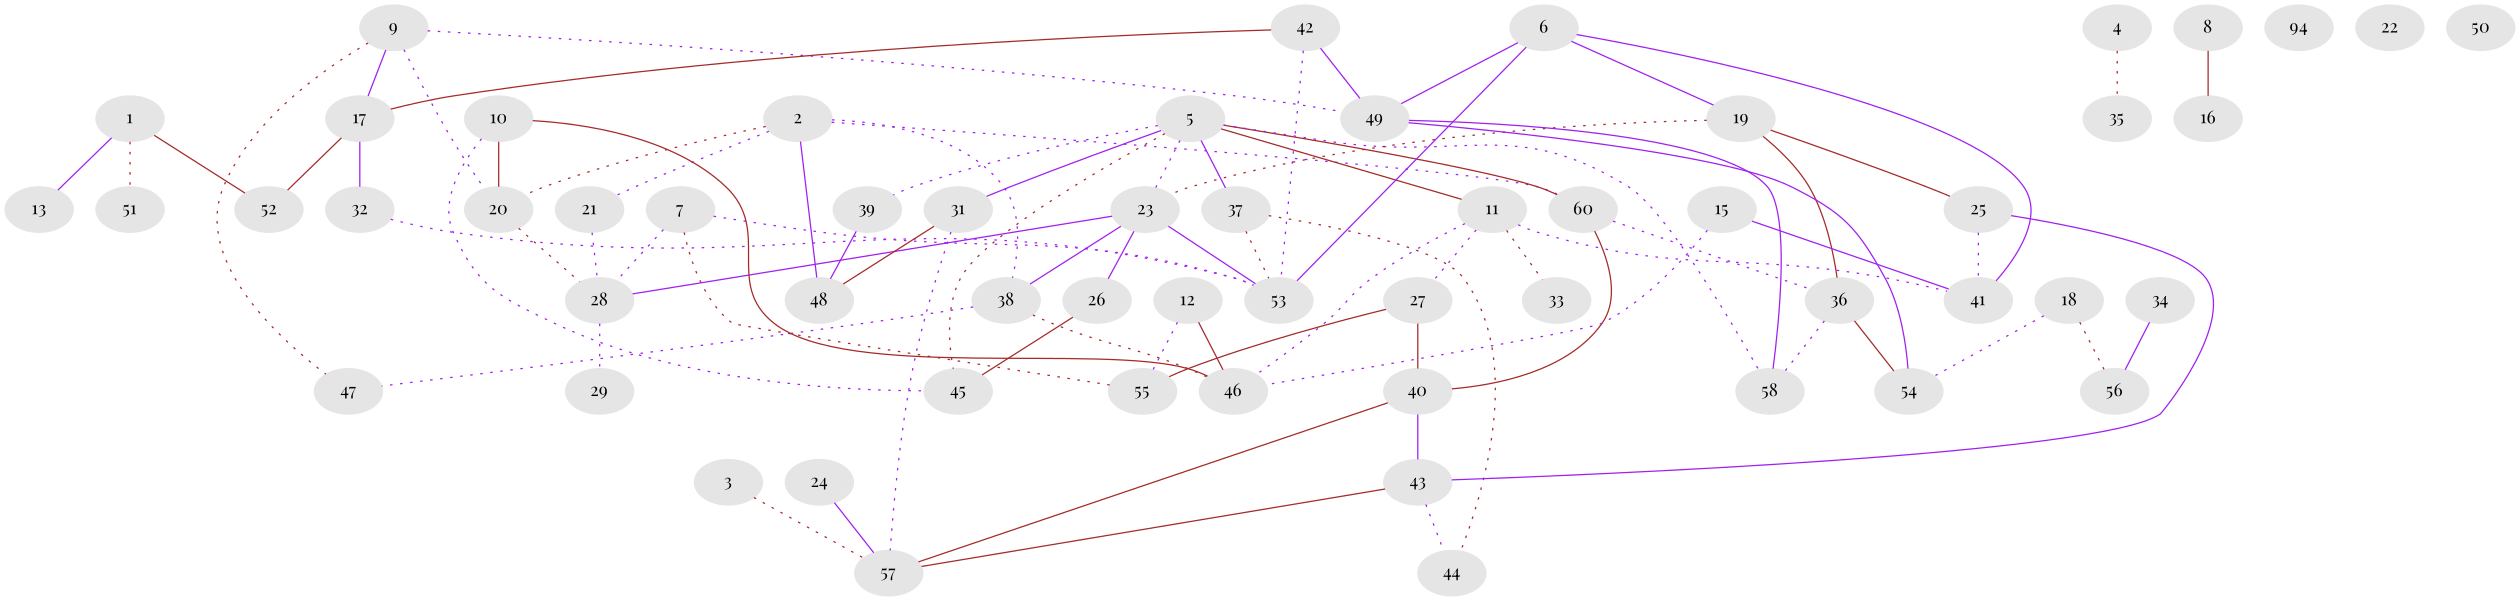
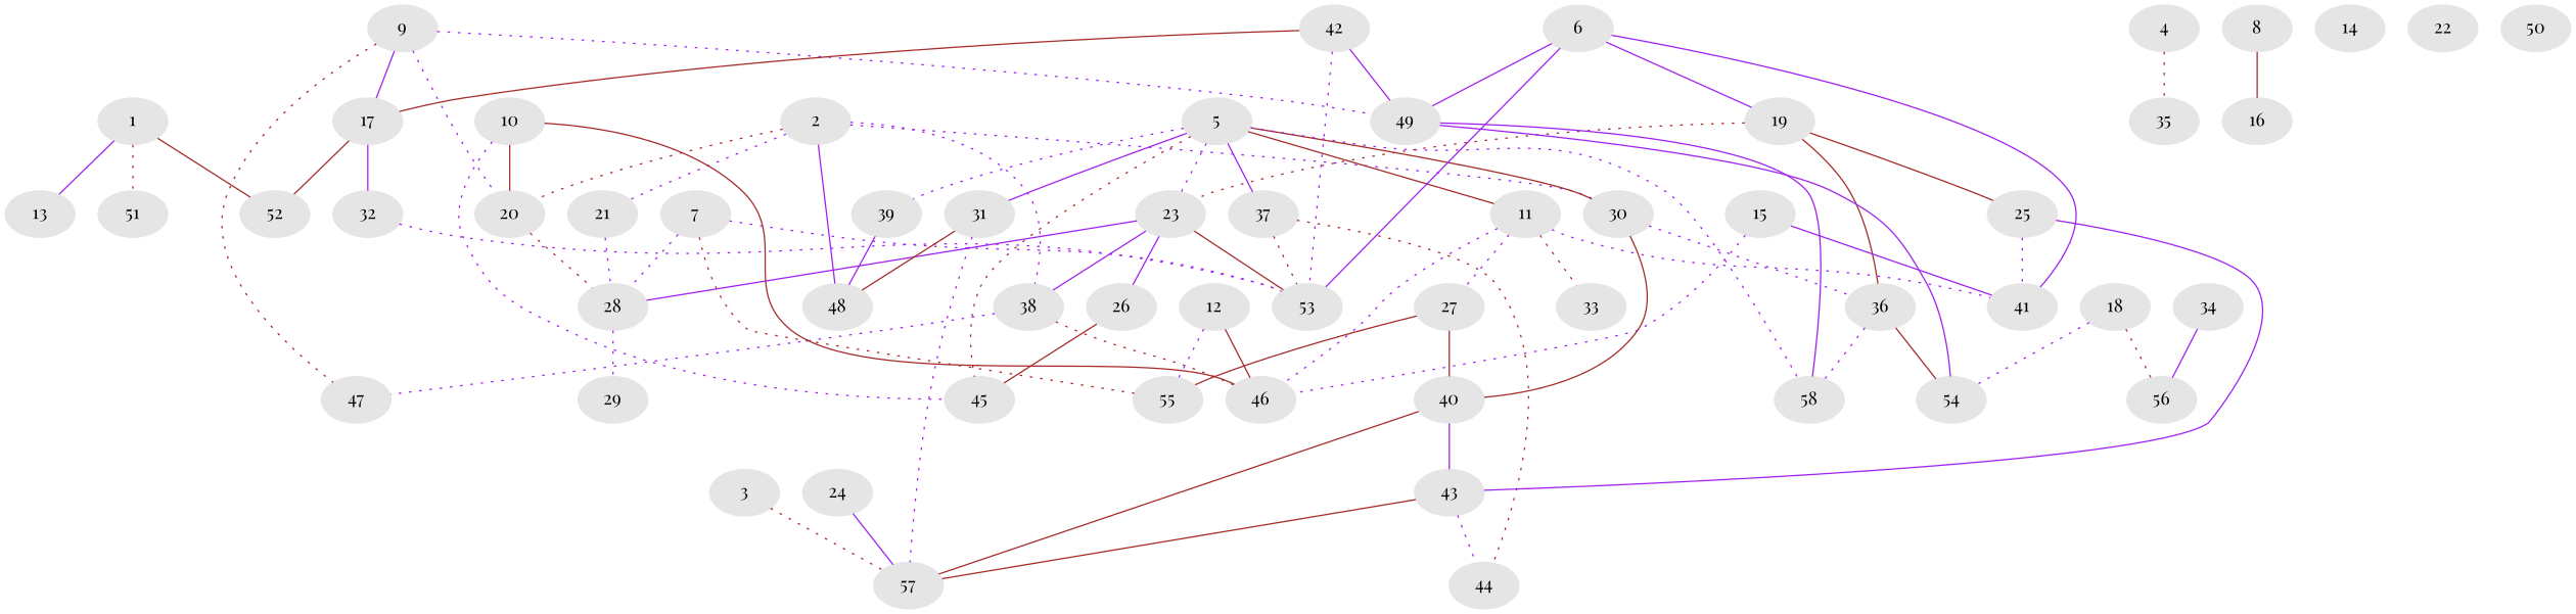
  graph {
    fontname="Playfair Display"
    node [color=gray90 fontname="Playfair Display" style=filled]
    edge [color=purple fontname="Playfair Display" style=solid]
    1
    13
    51
    52
    17
    32
    2
    20
    21
-   30 [label=60]
+   30
    38
    48
    28
    36
    40
    47
    46
    3
    57
    4
    35
    5
    11
    23
    31
    37
    39
    45
    58
    41
    27
    33
    53
    26
    44
    6
    19
    49
    25
    54
    7
    55
    29
    8
    16
    9
    10
    12
-   14 [label=94]
+   14
    15
    18
    56
    43
    22
    24
    34
    42
    50
    1 -- 13
    1 -- 51 [color=brown style=dotted]
    1 -- 52 [color=brown]
    17 -- 52 [color=brown]
    17 -- 32
    32 -- 53 [style=dotted]
    2 -- 20 [color=brown style=dotted]
    2 -- 21 [style=dotted]
    2 -- 30 [style=dotted]
    2 -- 38 [style=dotted]
    2 -- 48
    20 -- 28 [color=brown style=dotted]
    21 -- 28 [style=dotted]
    30 -- 36 [style=dotted]
    30 -- 40 [color=brown]
    38 -- 47 [style=dotted]
    38 -- 46 [color=brown style=dotted]
    28 -- 29 [style=dotted]
    36 -- 58 [style=dotted]
    36 -- 54 [color=brown]
    40 -- 57 [color=brown]
    40 -- 43
    3 -- 57 [color=brown style=dotted]
    4 -- 35 [color=brown style=dotted]
    5 -- 30 [color=brown]
    5 -- 11 [color=brown]
    5 -- 23 [style=dotted]
    5 -- 31
    5 -- 37
    5 -- 39 [style=dotted]
    5 -- 45 [color=brown style=dotted]
    5 -- 58 [style=dotted]
    11 -- 46 [style=dotted]
    11 -- 41 [style=dotted]
    11 -- 27 [style=dotted]
    11 -- 33 [color=brown style=dotted]
    23 -- 38
    23 -- 28
-   23 -- 53
+   23 -- 53 [color=brown]
    23 -- 26
    31 -- 48 [color=brown]
    31 -- 57 [style=dotted]
    37 -- 53 [color=brown style=dotted]
    37 -- 44 [color=brown style=dotted]
    39 -- 48
    27 -- 40 [color=brown]
    27 -- 55 [color=brown]
    26 -- 45 [color=brown]
    6 -- 41
    6 -- 53
    6 -- 19
    6 -- 49
    19 -- 36 [color=brown]
    19 -- 23 [color=brown style=dotted]
    19 -- 25 [color=brown]
    49 -- 58
    49 -- 54
    25 -- 41 [style=dotted]
    25 -- 43
    7 -- 28 [style=dotted]
    7 -- 53 [style=dotted]
    7 -- 55 [color=brown style=dotted]
    8 -- 16 [color=brown]
    9 -- 17
    9 -- 20 [style=dotted]
    9 -- 47 [color=brown style=dotted]
    9 -- 49 [style=dotted]
    10 -- 20 [color=brown]
    10 -- 46 [color=brown]
    10 -- 45 [style=dotted]
    12 -- 46 [color=brown]
    12 -- 55 [style=dotted]
    15 -- 46 [style=dotted]
    15 -- 41
    18 -- 54 [style=dotted]
    18 -- 56 [color=brown style=dotted]
    43 -- 57 [color=brown]
    43 -- 44 [style=dotted]
    24 -- 57
    34 -- 56
    42 -- 17 [color=brown]
    42 -- 53 [style=dotted]
    42 -- 49
  }
